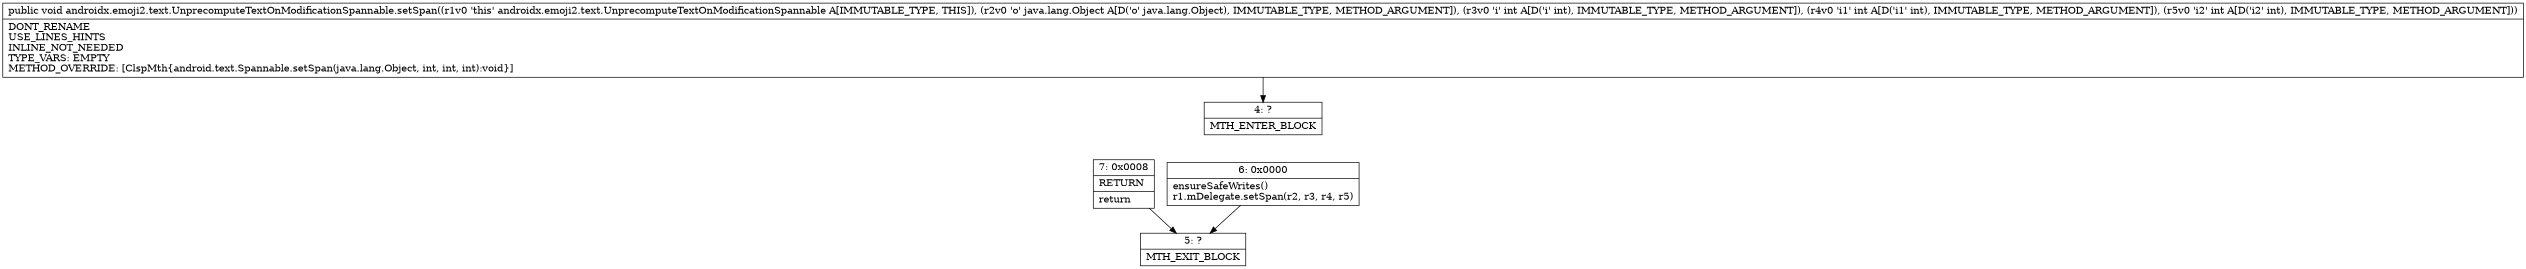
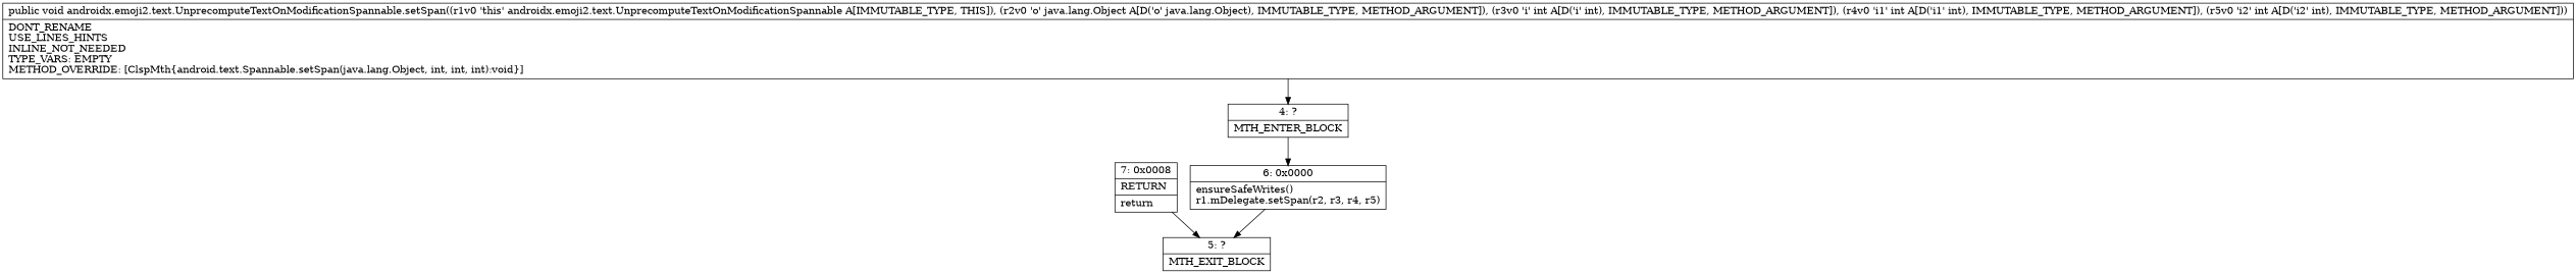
  digraph {
    fontname="DejaVu Serif"
    node [fontname="DejaVu Serif" shape=record]
    edge [fontname="DejaVu Serif"]
    n1 [label="{4\:\ ?|MTH_ENTER_BLOCK\l}"]
    n2 [label="{6\:\ 0x0000|ensureSafeWrites()\lr1.mDelegate.setSpan(r2, r3, r4, r5)\l}"]
    n3 [label="{5\:\ ?|MTH_EXIT_BLOCK\l}"]
    n4 [label="{7\:\ 0x0008|RETURN\l|return\l}"]
    n5 [label="{public void androidx.emoji2.text.UnprecomputeTextOnModificationSpannable.setSpan((r1v0 'this' androidx.emoji2.text.UnprecomputeTextOnModificationSpannable A[IMMUTABLE_TYPE, THIS]), (r2v0 'o' java.lang.Object A[D('o' java.lang.Object), IMMUTABLE_TYPE, METHOD_ARGUMENT]), (r3v0 'i' int A[D('i' int), IMMUTABLE_TYPE, METHOD_ARGUMENT]), (r4v0 'i1' int A[D('i1' int), IMMUTABLE_TYPE, METHOD_ARGUMENT]), (r5v0 'i2' int A[D('i2' int), IMMUTABLE_TYPE, METHOD_ARGUMENT]))  | DONT_RENAME\lUSE_LINES_HINTS\lINLINE_NOT_NEEDED\lTYPE_VARS: EMPTY\lMETHOD_OVERRIDE: [ClspMth\{android.text.Spannable.setSpan(java.lang.Object, int, int, int):void\}]\l}"]
+   n1 -> n2
    n2 -> n3
    n4 -> n3
    n5 -> n1
  }
